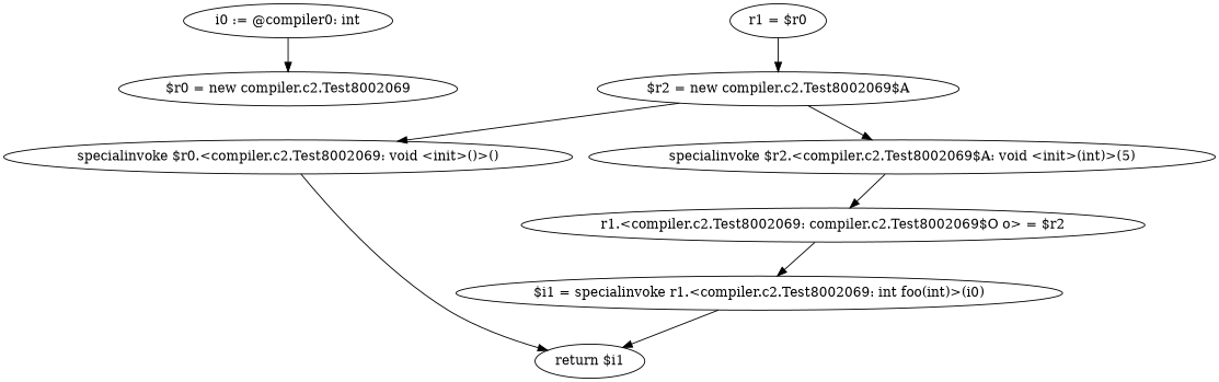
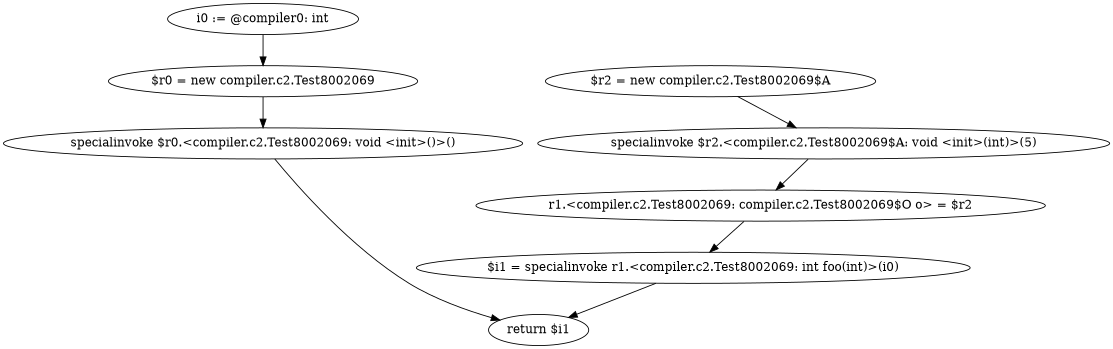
  digraph {
    n1 [label="i0 := @compiler0: int"]
    "$r0 = new compiler.c2.Test8002069"
    "specialinvoke $r0.<compiler.c2.Test8002069: void <init>()>()"
    "return $i1"
-   "r1 = $r0"
    "$r2 = new compiler.c2.Test8002069$A"
    "specialinvoke $r2.<compiler.c2.Test8002069$A: void <init>(int)>(5)"
    "r1.<compiler.c2.Test8002069: compiler.c2.Test8002069$O o> = $r2"
    "$i1 = specialinvoke r1.<compiler.c2.Test8002069: int foo(int)>(i0)"
    n1 -> "$r0 = new compiler.c2.Test8002069"
-   "$r2 = new compiler.c2.Test8002069$A" -> "specialinvoke $r0.<compiler.c2.Test8002069: void <init>()>()"
+   "$r0 = new compiler.c2.Test8002069" -> "specialinvoke $r0.<compiler.c2.Test8002069: void <init>()>()"
    "specialinvoke $r0.<compiler.c2.Test8002069: void <init>()>()" -> "return $i1"
-   "r1 = $r0" -> "$r2 = new compiler.c2.Test8002069$A"
    "$r2 = new compiler.c2.Test8002069$A" -> "specialinvoke $r2.<compiler.c2.Test8002069$A: void <init>(int)>(5)"
    "specialinvoke $r2.<compiler.c2.Test8002069$A: void <init>(int)>(5)" -> "r1.<compiler.c2.Test8002069: compiler.c2.Test8002069$O o> = $r2"
    "r1.<compiler.c2.Test8002069: compiler.c2.Test8002069$O o> = $r2" -> "$i1 = specialinvoke r1.<compiler.c2.Test8002069: int foo(int)>(i0)"
    "$i1 = specialinvoke r1.<compiler.c2.Test8002069: int foo(int)>(i0)" -> "return $i1"
  }
